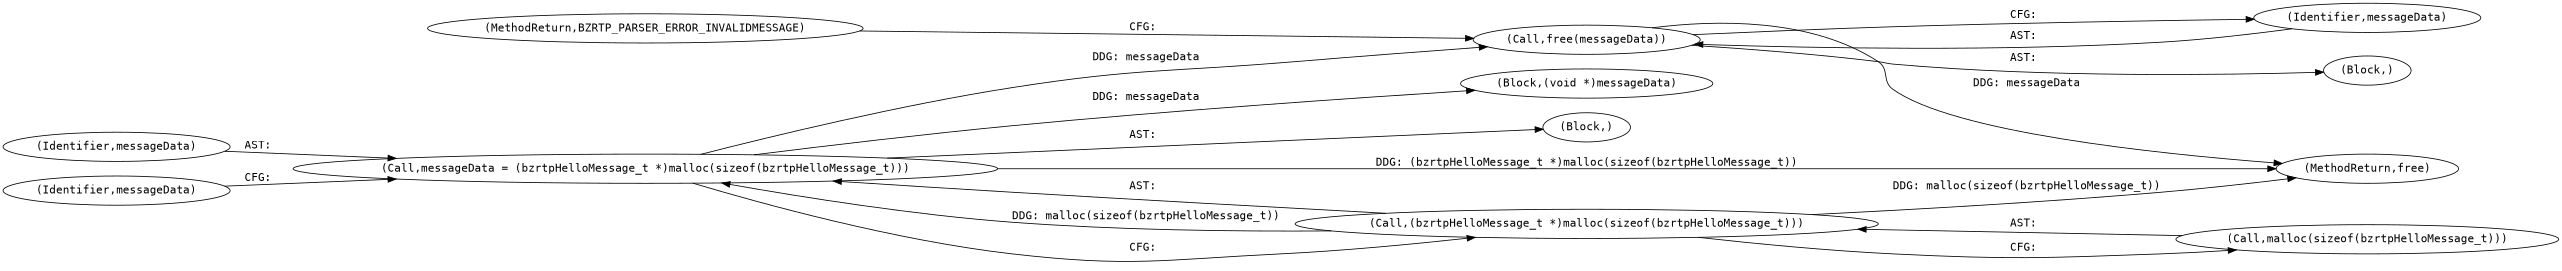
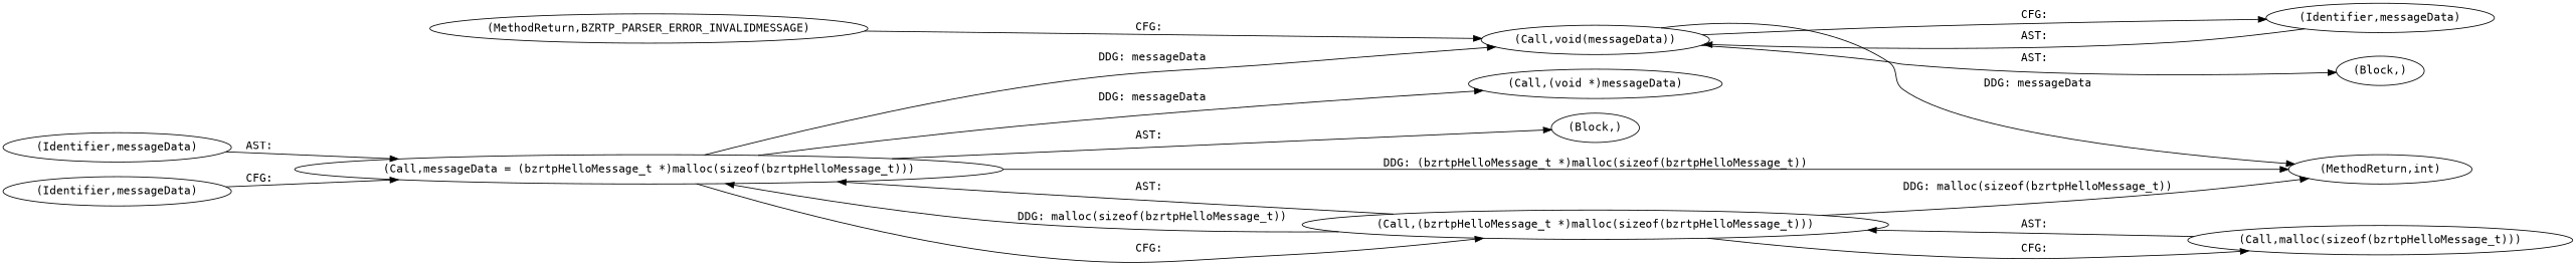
  digraph {
    fontname="DejaVu Sans Mono"
    rankdir=LR
    node [fontname="DejaVu Sans Mono"]
    edge [fontname="DejaVu Sans Mono"]
-   n1 [label="(Call,free(messageData))"]
+   n1 [label="(Call,void(messageData))"]
    n2 [label="(Identifier,messageData)"]
-   n3 [label="(MethodReturn,free)"]
+   n3 [label="(MethodReturn,int)"]
    n4 [label="(Block,)"]
    n5 [label="(Call,messageData = (bzrtpHelloMessage_t *)malloc(sizeof(bzrtpHelloMessage_t)))"]
    n6 [label="(Call,(bzrtpHelloMessage_t *)malloc(sizeof(bzrtpHelloMessage_t)))"]
-   n7 [label="(Block,(void *)messageData)"]
+   n7 [label="(Call,(void *)messageData)"]
    n8 [label="(Block,)"]
    n9 [label="(Call,malloc(sizeof(bzrtpHelloMessage_t)))"]
    n10 [label="(Identifier,messageData)"]
    n11 [label="(Identifier,messageData)"]
    n12 [label="(MethodReturn,BZRTP_PARSER_ERROR_INVALIDMESSAGE)"]
    n1 -> n2 [label="CFG: "]
    n1 -> n3 [label="DDG: messageData"]
    n1 -> n4 [label="AST: "]
    n2 -> n1 [label="AST: "]
    n5 -> n1 [label="DDG: messageData"]
    n5 -> n3 [label="DDG: (bzrtpHelloMessage_t *)malloc(sizeof(bzrtpHelloMessage_t))"]
    n5 -> n6 [label="CFG: "]
    n5 -> n7 [label="DDG: messageData"]
    n5 -> n8 [label="AST: "]
    n6 -> n3 [label="DDG: malloc(sizeof(bzrtpHelloMessage_t))"]
    n6 -> n5 [label="AST: "]
    n6 -> n5 [label="DDG: malloc(sizeof(bzrtpHelloMessage_t))"]
    n6 -> n9 [label="CFG: "]
    n9 -> n6 [label="AST: "]
    n10 -> n5 [label="AST: "]
    n11 -> n5 [label="CFG: "]
    n12 -> n1 [label="CFG: "]
  }
